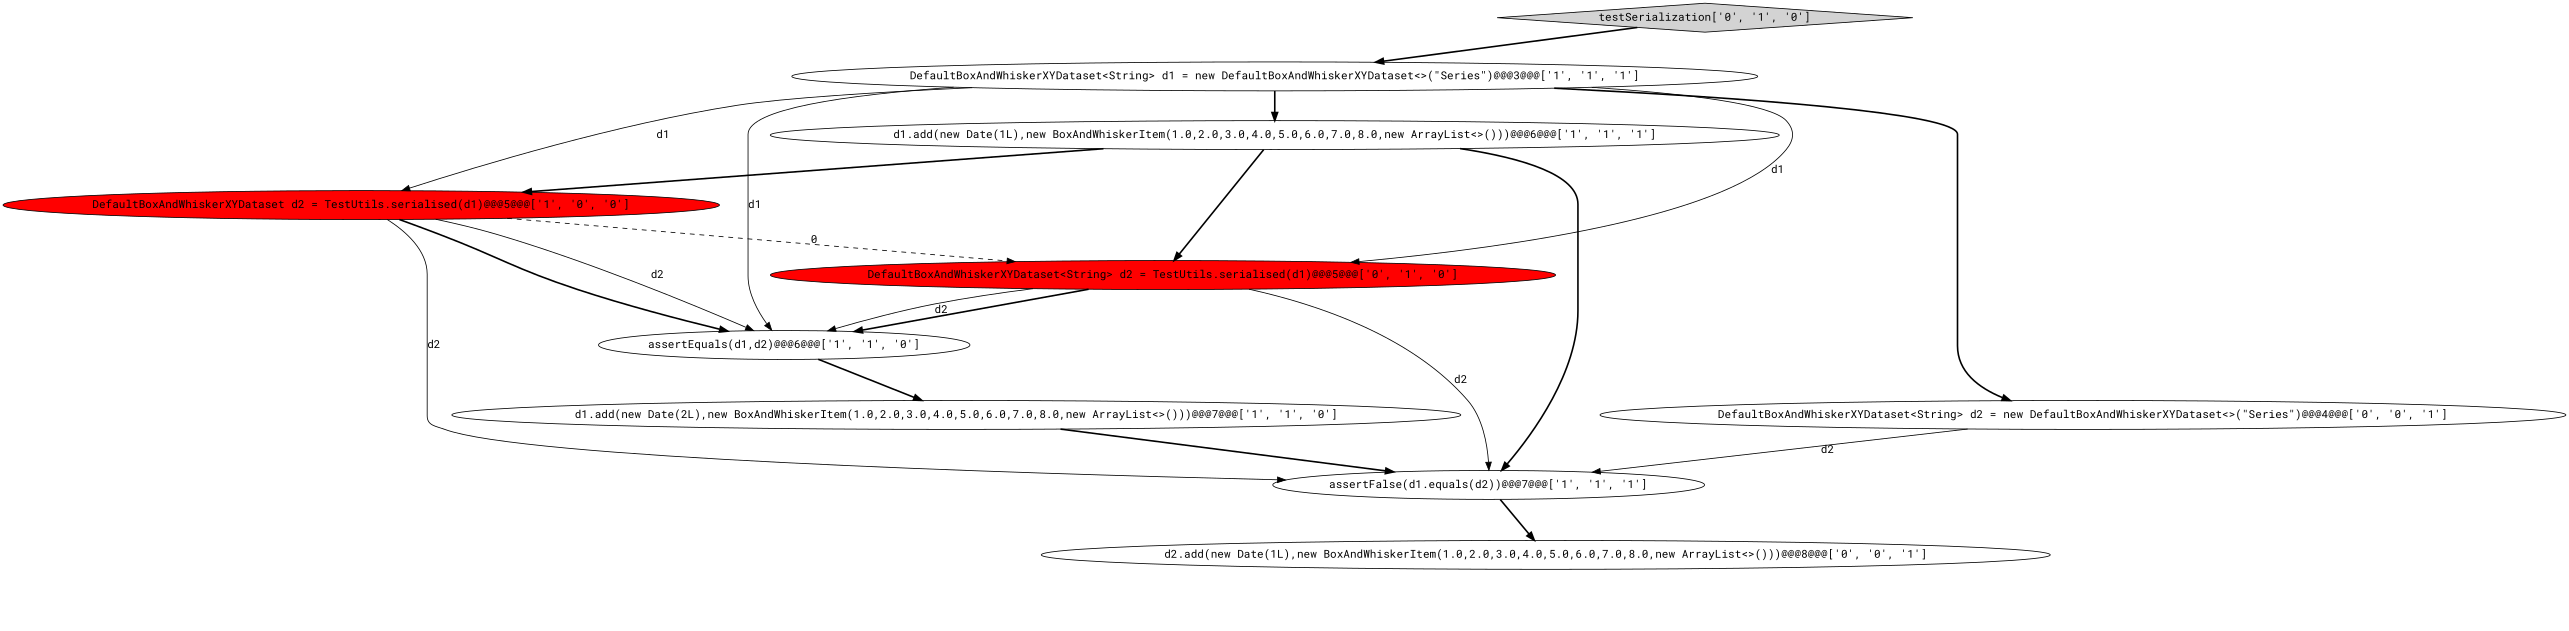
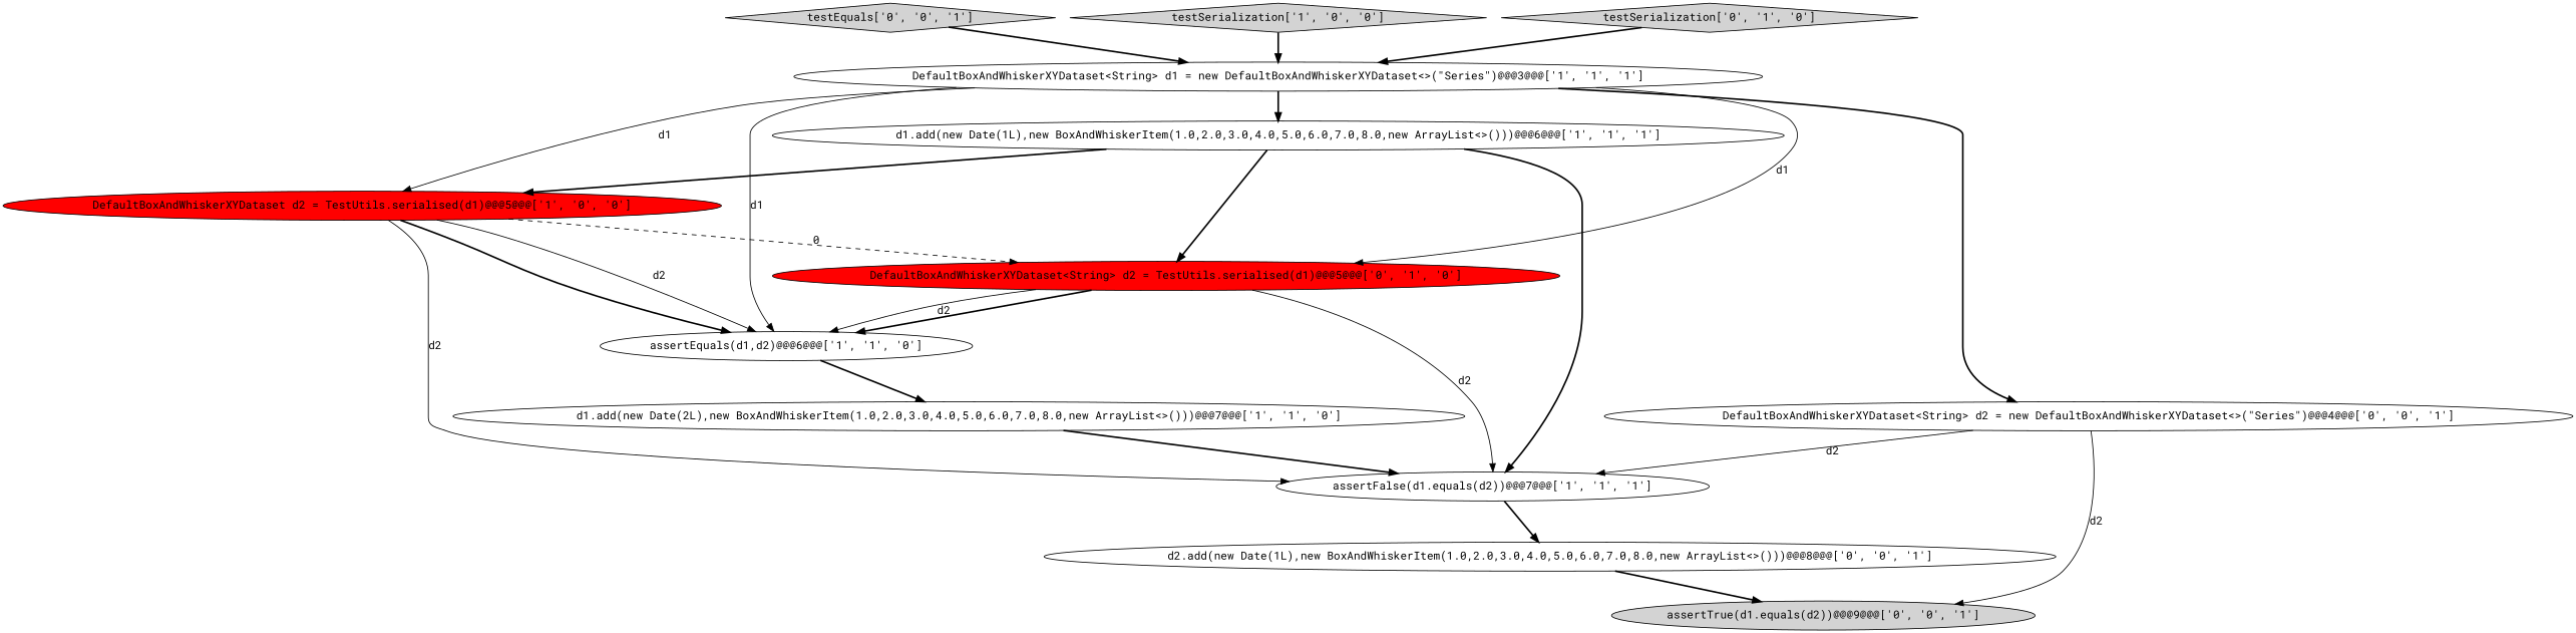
  digraph {
    fontname="Roboto Mono"
    node [fillcolor=white fontname="Roboto Mono" shape=ellipse style=filled]
    edge [fontname="Roboto Mono" style=bold]
    n1 [label="d1.add(new Date(1L),new BoxAndWhiskerItem(1.0,2.0,3.0,4.0,5.0,6.0,7.0,8.0,new ArrayList<>()))@@@6@@@['1', '1', '1']"]
    n2 [label="assertFalse(d1.equals(d2))@@@7@@@['1', '1', '1']"]
    n3 [fillcolor=red label="DefaultBoxAndWhiskerXYDataset<String> d2 = TestUtils.serialised(d1)@@@5@@@['0', '1', '0']"]
    n4 [fillcolor=red label="DefaultBoxAndWhiskerXYDataset d2 = TestUtils.serialised(d1)@@@5@@@['1', '0', '0']"]
+   n5 [fillcolor=lightgray label="testEquals['0', '0', '1']" shape=diamond]
    n6 [label="DefaultBoxAndWhiskerXYDataset<String> d1 = new DefaultBoxAndWhiskerXYDataset<>(\"Series\")@@@3@@@['1', '1', '1']"]
    n7 [label="DefaultBoxAndWhiskerXYDataset<String> d2 = new DefaultBoxAndWhiskerXYDataset<>(\"Series\")@@@4@@@['0', '0', '1']"]
    n8 [label="assertEquals(d1,d2)@@@6@@@['1', '1', '0']"]
+   n9 [fillcolor=lightgray label="testSerialization['1', '0', '0']" shape=diamond]
+   n10 [fillcolor=lightgray label="assertTrue(d1.equals(d2))@@@9@@@['0', '0', '1']"]
    n11 [label="d2.add(new Date(1L),new BoxAndWhiskerItem(1.0,2.0,3.0,4.0,5.0,6.0,7.0,8.0,new ArrayList<>()))@@@8@@@['0', '0', '1']"]
    n12 [label="d1.add(new Date(2L),new BoxAndWhiskerItem(1.0,2.0,3.0,4.0,5.0,6.0,7.0,8.0,new ArrayList<>()))@@@7@@@['1', '1', '0']"]
    n13 [fillcolor=lightgray label="testSerialization['0', '1', '0']" shape=diamond]
    n1 -> n2
    n1 -> n3
    n1 -> n4
    n2 -> n11
    n3 -> n2 [label=d2 style=solid]
    n3 -> n8
    n3 -> n8 [label=d2 style=solid]
    n4 -> n2 [label=d2 style=solid]
    n4 -> n3 [label=0 style=dashed]
    n4 -> n8 [label=d2 style=solid]
    n4 -> n8
+   n5 -> n6
    n6 -> n1
    n6 -> n3 [label=d1 style=solid]
    n6 -> n4 [label=d1 style=solid]
    n6 -> n7
    n6 -> n8 [label=d1 style=solid]
    n7 -> n2 [label=d2 style=solid]
+   n7 -> n10 [label=d2 style=solid]
    n8 -> n12
+   n9 -> n6
+   n11 -> n10
    n12 -> n2
    n13 -> n6
  }
